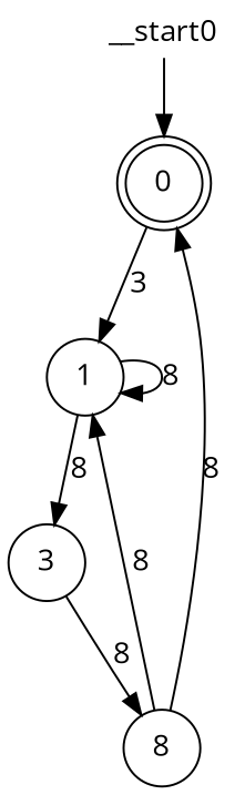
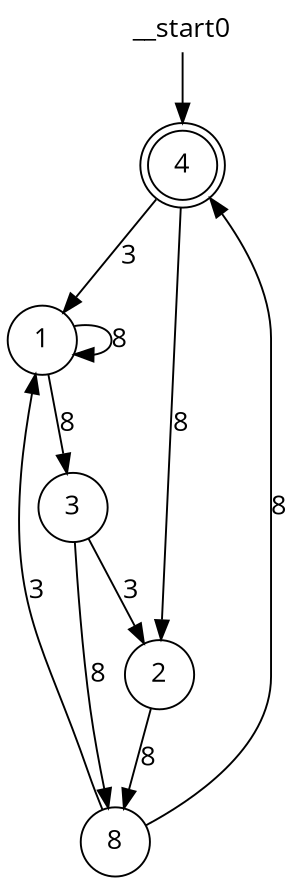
  digraph {
    fontname="Open Sans"
    node [fontname="Open Sans" shape=circle]
    edge [fontname="Open Sans"]
-   n1 [label=0 shape=doublecircle]
+   n1 [label=4 shape=doublecircle]
    n2 [label=1]
+   n3 [label=2]
    n4 [label=3]
    n5 [label=8]
    __start0 [height=0 shape=none width=0]
    n1 -> n2 [label=3]
+   n1 -> n3 [label=8]
    n2 -> n2 [label=8]
    n2 -> n4 [label=8]
+   n3 -> n5 [label=8]
+   n4 -> n3 [label=3]
    n4 -> n5 [label=8]
    n5 -> n1 [label=8]
-   n5 -> n2 [label=8]
+   n5 -> n2 [label=3]
    __start0 -> n1
  }
